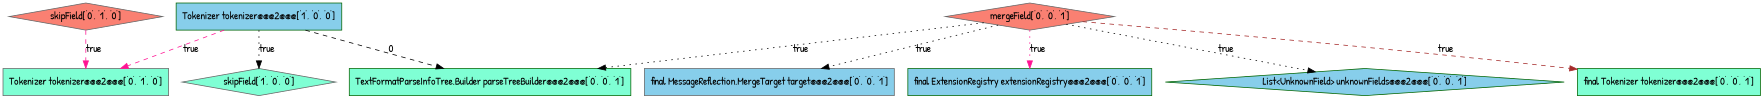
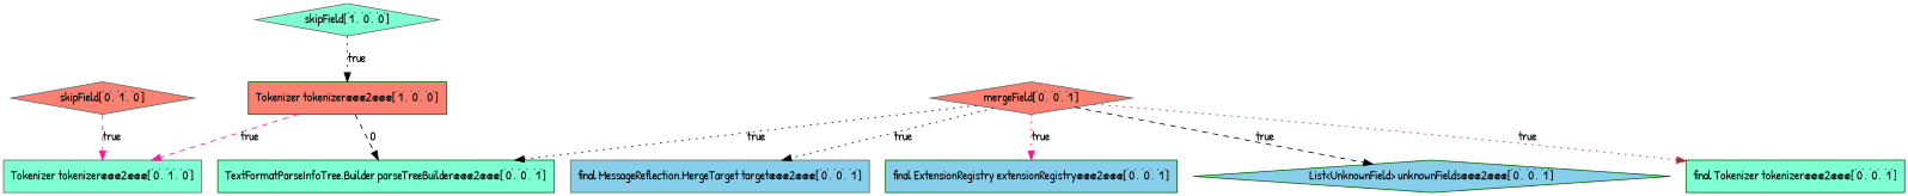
  digraph {
    fontname="Patrick Hand"
    node [color=gray40 fillcolor=aquamarine fontname="Patrick Hand" shape=box style=filled]
    edge [color=black fontname="Patrick Hand" style=dotted]
    n1 [fillcolor=salmon label="skipField['0', '1', '0']" shape=diamond]
    n2 [label="Tokenizer tokenizer@@@2@@@['0', '1', '0']"]
    n3 [fillcolor=skyblue label="final MessageReflection.MergeTarget target@@@2@@@['0', '0', '1']"]
    n4 [label="skipField['1', '0', '0']" shape=diamond]
-   n5 [color=darkgreen fillcolor=skyblue label="Tokenizer tokenizer@@@2@@@['1', '0', '0']"]
+   n5 [color=darkgreen fillcolor=salmon label="Tokenizer tokenizer@@@2@@@['1', '0', '0']"]
    n6 [color=darkgreen label="TextFormatParseInfoTree.Builder parseTreeBuilder@@@2@@@['0', '0', '1']"]
    n7 [color=darkgreen fillcolor=skyblue label="final ExtensionRegistry extensionRegistry@@@2@@@['0', '0', '1']"]
    n8 [color=darkgreen fillcolor=skyblue label="List<UnknownField> unknownFields@@@2@@@['0', '0', '1']" shape=diamond]
    n9 [fillcolor=salmon label="mergeField['0', '0', '1']" shape=diamond]
    n10 [color=darkgreen label="final Tokenizer tokenizer@@@2@@@['0', '0', '1']"]
    n1 -> n2 [color=deeppink label=true style=dashed]
-   n5 -> n4 [label=true]
+   n4 -> n5 [label=true]
    n5 -> n2 [color=deeppink label=true style=dashed]
    n5 -> n6 [label=0 style=dashed]
    n9 -> n3 [label=true]
    n9 -> n6 [label=true]
    n9 -> n7 [color=deeppink label=true]
-   n9 -> n8 [label=true]
-   n9 -> n10 [color=brown label=true style=dashed]
+   n9 -> n8 [label=true style=dashed]
+   n9 -> n10 [color=brown label=true]
  }
